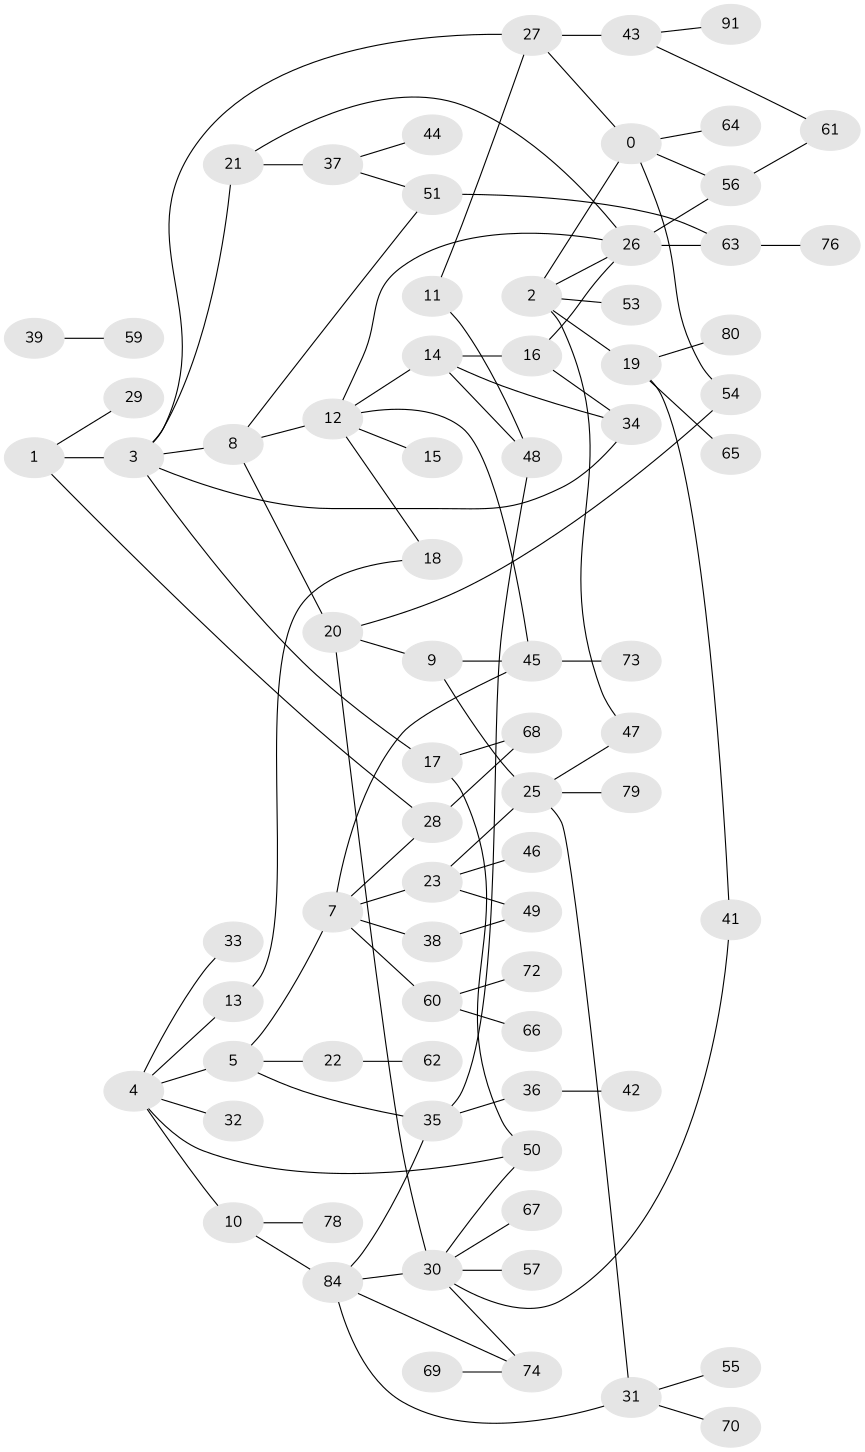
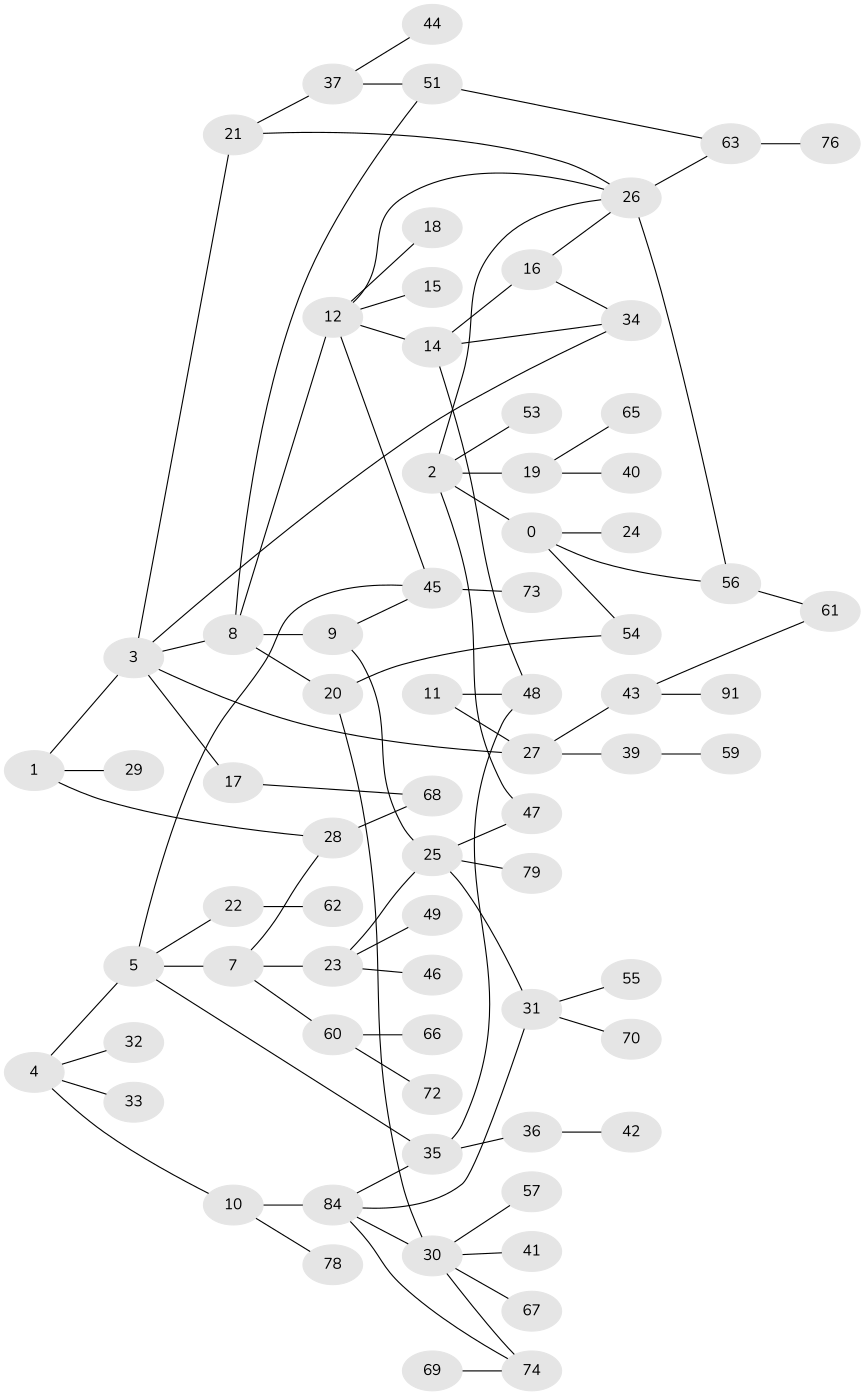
  graph {
    fontname=Nunito
    rankdir=LR
    node [color=gray90 fontname=Nunito style=filled]
    edge [fontname=Nunito]
    1
    3
    28
    29
    n5 [label=0]
    2
    19
    26
    47
    53
    8
    17
    21
    34
    27
    4
    5
    10
-   13
    32
    33
-   50
    68
    54
    56
-   64
-   40 [label=80]
+   64 [label=24]
+   40
    41
    65
    63
    9
    12
    20
    51
    11
    48
    37
    7
    22
    35
    n41 [label=84]
    78
    18
    23
-   38
    45
    60
    62
    36
    61
    25
    46
    49
    73
    66
    72
    14
    15
    30
    31
    n61 [label=79]
    74
    43
    39
    n65 [label=91]
    16
    57
    67
    44
    55
    70
    76
    59
    42
    69
    1 -- 3
    1 -- 28
    1 -- 29
    3 -- 8
    3 -- 17
    3 -- 21
    3 -- 34
    3 -- 27
    28 -- 68
    n5 -- 54
    n5 -- 56
    n5 -- 64
    2 -- n5
    2 -- 19
    2 -- 26
    2 -- 47
    2 -- 53
    19 -- 40
-   19 -- 41
    19 -- 65
    26 -- 56
    26 -- 63
-   20 -- 9
+   8 -- 9
    8 -- 12
    8 -- 20
    8 -- 51
-   17 -- 50
    17 -- 68
    21 -- 26
    21 -- 37
    27 -- 43
-   27 -- n5
+   27 -- 39
    4 -- 5
    4 -- 10
-   4 -- 13
    4 -- 32
    4 -- 33
-   4 -- 50
    5 -- 7
    5 -- 22
    5 -- 35
    10 -- n41
    10 -- 78
-   13 -- 18
    56 -- 61
    63 -- 76
    9 -- 45
    9 -- 25
    12 -- 26
    12 -- 18
    12 -- 45
    12 -- 14
    12 -- 15
    20 -- 54
    20 -- 30
    51 -- 63
    11 -- 27
    11 -- 48
    37 -- 51
    37 -- 44
    7 -- 28
    7 -- 23
-   7 -- 38
-   7 -- 45
+   5 -- 45
    7 -- 60
    22 -- 62
    35 -- 48
    35 -- 36
    n41 -- 35
    n41 -- 30
    n41 -- 31
    n41 -- 74
    23 -- 25
    23 -- 46
    23 -- 49
-   38 -- 49
    45 -- 73
    60 -- 66
    60 -- 72
    36 -- 42
    25 -- 47
    25 -- 31
    25 -- n61
    14 -- 34
    14 -- 48
    14 -- 16
-   30 -- 50
    30 -- 41
    30 -- 74
    30 -- 57
    30 -- 67
    31 -- 55
    31 -- 70
    43 -- 61
    43 -- n65
    39 -- 59
    16 -- 26
    16 -- 34
    69 -- 74
  }
